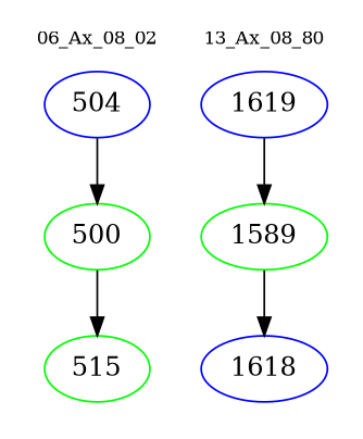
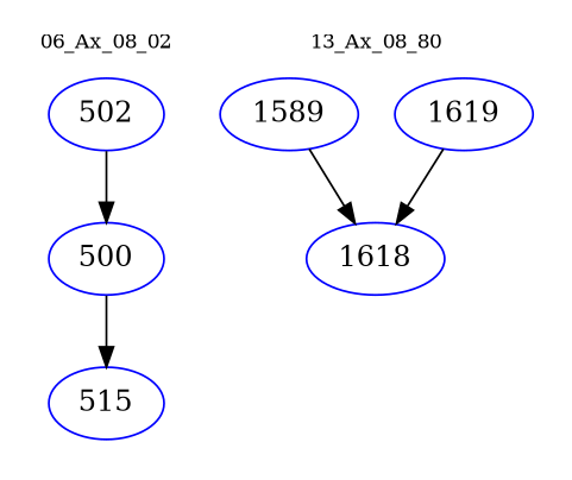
  digraph {
    node [color=blue]
    edge [color=black]
-   n1 [label=504]
-   n2 [color=green label=500]
-   n3 [color=green label=515]
+   n1 [label=502]
+   n2 [label=500]
+   n3 [label=515]
    n4 [label=1619]
-   n5 [color=green label=1589]
+   n5 [label=1589]
    n6 [label=1618]
    subgraph cluster_1 {
      color=white
      fontsize=10
      label="06_Ax_08_02"
      n1
      n2
      n3
    }
    subgraph cluster_2 {
      color=white
      fontsize=10
      label="13_Ax_08_80"
      n4
      n5
      n6
    }
    n1 -> n2
    n2 -> n3
-   n4 -> n5
+   n4 -> n6
    n5 -> n6
  }
